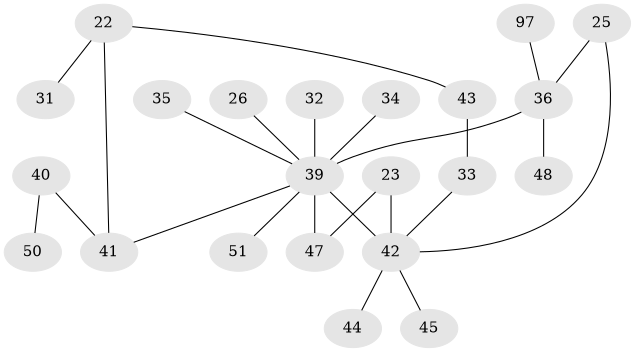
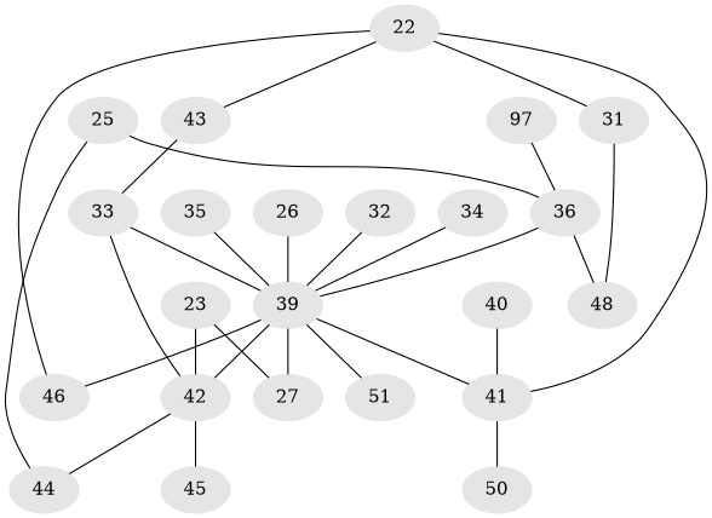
  graph {
    node [color=gray90 style=filled]
    22 [super="+8"]
    31
    41 [super="+17+20+24"]
    43
+   46 [super="+10+30+38"]
    48
    33 [super="+19+4"]
    39 [super="+18+29"]
    42 [super="+1+5"]
    50
    36 [super="+11"]
    25
    44
    26 [super="+21"]
-   47
+   47 [label=27]
    51
    n17 [label=97]
    45
    n19 [label=23]
    32
    34
    35 [super="+23"]
    40
    22 -- 31
    22 -- 41 [weight=2]
    22 -- 43
-   40 -- 50
+   22 -- 46 [weight=2]
+   31 -- 48
+   41 -- 50
    43 -- 33 [weight=3]
+   33 -- 39 [weight=2]
    33 -- 42 [weight=2]
    39 -- 41 [weight=2]
+   39 -- 46
    39 -- 42 [weight=4]
    39 -- 47
    39 -- 51
    42 -- 44
    42 -- 45
    36 -- 48
    36 -- 39 [weight=3]
    25 -- 36
-   25 -- 42
+   25 -- 44
    26 -- 39
    n17 -- 36
    n19 -- 42
    n19 -- 47
    32 -- 39
    34 -- 39 [weight=2]
    35 -- 39 [weight=2]
    40 -- 41
  }
